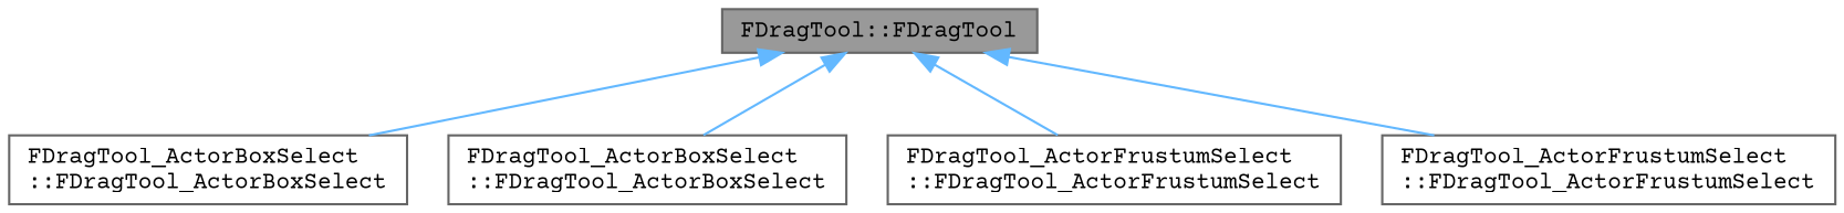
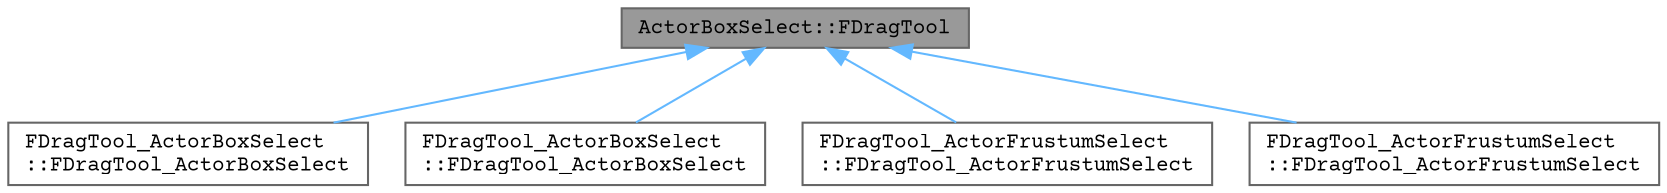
  digraph {
    rankdir=TB
    fontname="Courier Prime"
    node [color=grey40 fillcolor=white fontname="Courier Prime" fontsize=10 shape=box style=filled]
    edge [color=steelblue1 dir=back fontname="Courier Prime" fontsize=10 labelfontname=Helvetica labelfontsize=10 style=solid]
-   n1 [color=gray40 fillcolor=grey60 fontcolor=black height=0.2 label="FDragTool::FDragTool" width=0.4]
+   n1 [color=gray40 fillcolor=grey60 fontcolor=black height=0.2 label="ActorBoxSelect::FDragTool" width=0.4]
    n2 [height=0.2 label="FDragTool_ActorBoxSelect\l::FDragTool_ActorBoxSelect" width=0.4]
    n3 [height=0.2 label="FDragTool_ActorBoxSelect\l::FDragTool_ActorBoxSelect" width=0.4]
    n4 [height=0.2 label="FDragTool_ActorFrustumSelect\l::FDragTool_ActorFrustumSelect" width=0.4]
    n5 [height=0.2 label="FDragTool_ActorFrustumSelect\l::FDragTool_ActorFrustumSelect" width=0.4]
    n1 -> n2
    n1 -> n3
    n1 -> n4
    n1 -> n5
  }
